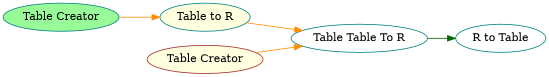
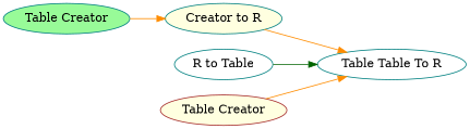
  digraph {
    rankdir=LR
    node [color=teal fillcolor=lightyellow style=filled]
    edge [color=darkorange]
    n1 [fillcolor=palegreen label="Table Creator"]
-   n2 [label="Table to R"]
+   n2 [label="Creator to R"]
    n3 [fillcolor=white label="Table Table To R"]
    n4 [fillcolor=white label="R to Table"]
    n5 [color=brown label="Table Creator"]
    n1 -> n2
    n2 -> n3
-   n3 -> n4 [color=darkgreen]
+   n4 -> n3 [color=darkgreen]
    n5 -> n3
  }
